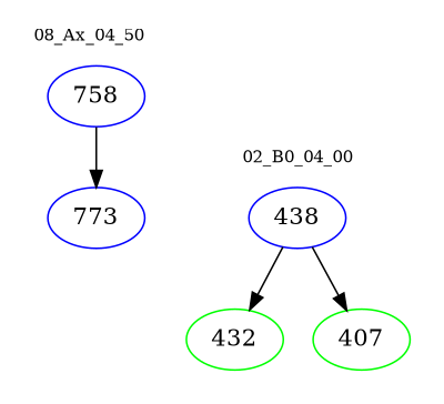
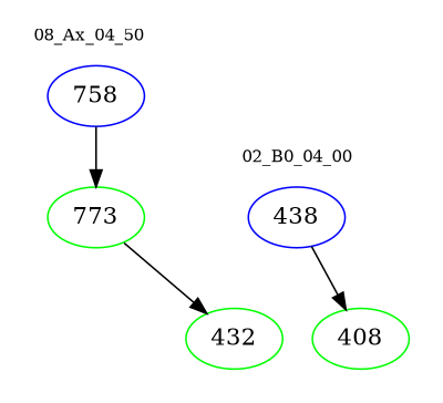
  digraph {
    node [color=green]
    edge [color=black]
    n1 [color=blue label=758]
-   n2 [color=blue label=773]
+   n2 [label=773]
    n3 [color=blue label=438]
-   n4 [label=407]
+   n4 [label=408]
    n5 [label=432]
    subgraph cluster_1 {
      color=white
      fontsize=10
      label="08_Ax_04_50"
      n1
      n2
    }
    subgraph cluster_2 {
      color=white
      fontsize=10
      label="02_B0_04_00"
      n3
      n4
      n5
    }
    n1 -> n2
    n3 -> n4
-   n3 -> n5
+   n2 -> n5
  }
